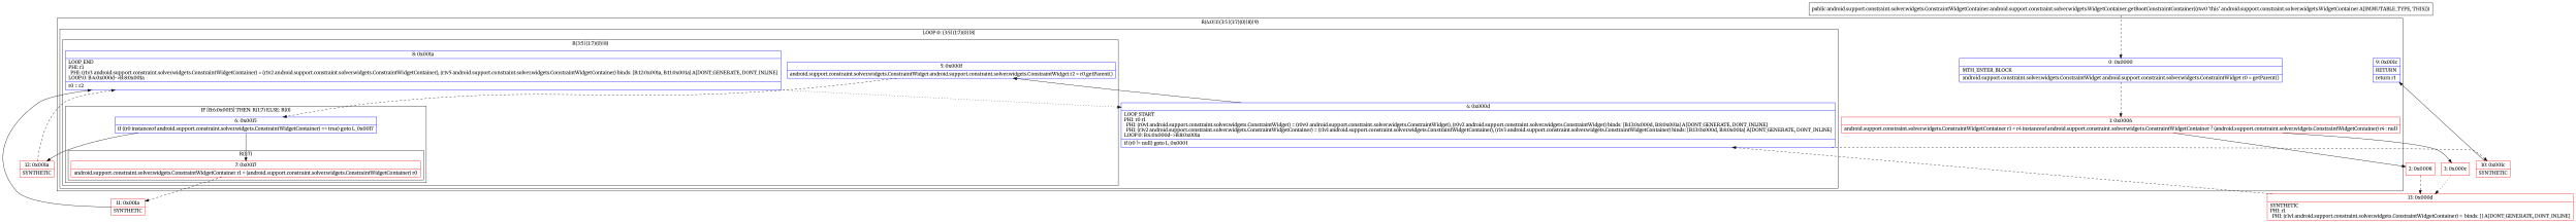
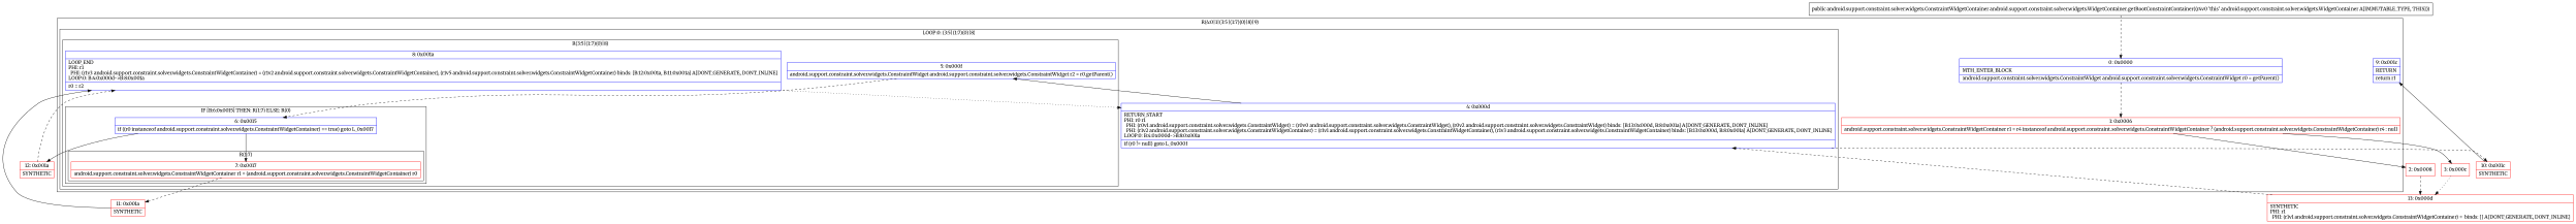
  digraph {
    fontname=Merriweather
    node [color=red fontname=Merriweather shape=record]
    edge [fontname=Merriweather style=dashed]
    n1 [label="{7\:\ 0x0017|android.support.constraint.solver.widgets.ConstraintWidgetContainer r1 = (android.support.constraint.solver.widgets.ConstraintWidgetContainer) r0\l}"]
    n2 [color=blue label="{6\:\ 0x0015|if ((r0 instanceof android.support.constraint.solver.widgets.ConstraintWidgetContainer) == true) goto L_0x0017\l}"]
    n3 [color=blue label="{5\:\ 0x000f|android.support.constraint.solver.widgets.ConstraintWidget android.support.constraint.solver.widgets.ConstraintWidget r2 = r0.getParent()\l}"]
    n4 [color=blue label="{8\:\ 0x001a|LOOP_END\lPHI: r1 \l  PHI: (r1v3 android.support.constraint.solver.widgets.ConstraintWidgetContainer) = (r1v2 android.support.constraint.solver.widgets.ConstraintWidgetContainer), (r1v5 android.support.constraint.solver.widgets.ConstraintWidgetContainer) binds: [B:12:0x001a, B:11:0x001a] A[DONT_GENERATE, DONT_INLINE]\lLOOP:0: B:4:0x000d\-\>B:8:0x001a\l|r0 = r2\l}"]
-   n5 [color=blue label="{4\:\ 0x000d|LOOP_START\lPHI: r0 r1 \l  PHI: (r0v1 android.support.constraint.solver.widgets.ConstraintWidget) = (r0v0 android.support.constraint.solver.widgets.ConstraintWidget), (r0v2 android.support.constraint.solver.widgets.ConstraintWidget) binds: [B:13:0x000d, B:8:0x001a] A[DONT_GENERATE, DONT_INLINE]\l  PHI: (r1v2 android.support.constraint.solver.widgets.ConstraintWidgetContainer) = (r1v1 android.support.constraint.solver.widgets.ConstraintWidgetContainer), (r1v3 android.support.constraint.solver.widgets.ConstraintWidgetContainer) binds: [B:13:0x000d, B:8:0x001a] A[DONT_GENERATE, DONT_INLINE]\lLOOP:0: B:4:0x000d\-\>B:8:0x001a\l|if (r0 != null) goto L_0x000f\l}"]
+   n5 [color=blue label="{4\:\ 0x000d|RETURN_START\lPHI: r0 r1 \l  PHI: (r0v1 android.support.constraint.solver.widgets.ConstraintWidget) = (r0v0 android.support.constraint.solver.widgets.ConstraintWidget), (r0v2 android.support.constraint.solver.widgets.ConstraintWidget) binds: [B:13:0x000d, B:8:0x001a] A[DONT_GENERATE, DONT_INLINE]\l  PHI: (r1v2 android.support.constraint.solver.widgets.ConstraintWidgetContainer) = (r1v1 android.support.constraint.solver.widgets.ConstraintWidgetContainer), (r1v3 android.support.constraint.solver.widgets.ConstraintWidgetContainer) binds: [B:13:0x000d, B:8:0x001a] A[DONT_GENERATE, DONT_INLINE]\lLOOP:0: B:4:0x000d\-\>B:8:0x001a\l|if (r0 != null) goto L_0x000f\l}"]
    n6 [color=blue label="{0\:\ 0x0000|MTH_ENTER_BLOCK\l|android.support.constraint.solver.widgets.ConstraintWidget android.support.constraint.solver.widgets.ConstraintWidget r0 = getParent()\l}"]
    n7 [label="{1\:\ 0x0006|android.support.constraint.solver.widgets.ConstraintWidgetContainer r1 = r4 instanceof android.support.constraint.solver.widgets.ConstraintWidgetContainer ? (android.support.constraint.solver.widgets.ConstraintWidgetContainer) r4 : null\l}"]
    n8 [color=blue label="{9\:\ 0x001c|RETURN\l|return r1\l}"]
    n9 [label="{11\:\ 0x001a|SYNTHETIC\l}"]
    n10 [label="{12\:\ 0x001a|SYNTHETIC\l}"]
    n11 [label="{10\:\ 0x001c|SYNTHETIC\l}"]
    n12 [label="{2\:\ 0x0008}"]
    n13 [label="{3\:\ 0x000c}"]
    n14 [label="{13\:\ 0x000d|SYNTHETIC\lPHI: r1 \l  PHI: (r1v1 android.support.constraint.solver.widgets.ConstraintWidgetContainer) =  binds: [] A[DONT_GENERATE, DONT_INLINE]\l}"]
    n15 [label="{public android.support.constraint.solver.widgets.ConstraintWidgetContainer android.support.constraint.solver.widgets.WidgetContainer.getRootConstraintContainer((r4v0 'this' android.support.constraint.solver.widgets.WidgetContainer A[IMMUTABLE_TYPE, THIS])) }" color=""]
    subgraph cluster_1 {
      label="R(4:0|1|(3:5|(1:7)(0)|8)|9)"
      n6
      n7
      n8
      subgraph cluster_2 {
        label="LOOP:0: (3:5|(1:7)(0)|8)"
        n5
        subgraph cluster_3 {
          label="R(3:5|(1:7)(0)|8)"
          n3
          n4
          subgraph cluster_4 {
            label="IF [B:6:0x0015] THEN: R(1:7) ELSE: R(0)"
            n2
            subgraph cluster_5 {
              label="R(1:7)"
              n1
            }
            subgraph cluster_6 {
              label="R(0)"
            }
          }
        }
      }
    }
    n1 -> n9
    n2 -> n1 [style=solid]
    n2 -> n10 [style=solid]
    n3 -> n2
    n4 -> n5 [style=dotted]
    n5 -> n3 [style=solid]
    n5 -> n11
    n6 -> n7
    n7 -> n12 [style=solid]
    n7 -> n13 [style=solid]
    n9 -> n4 [style=solid]
    n10 -> n4
    n11 -> n8 [style=solid]
    n12 -> n14
    n13 -> n14 [style=dotted]
    n14 -> n5
    n15 -> n6
  }
